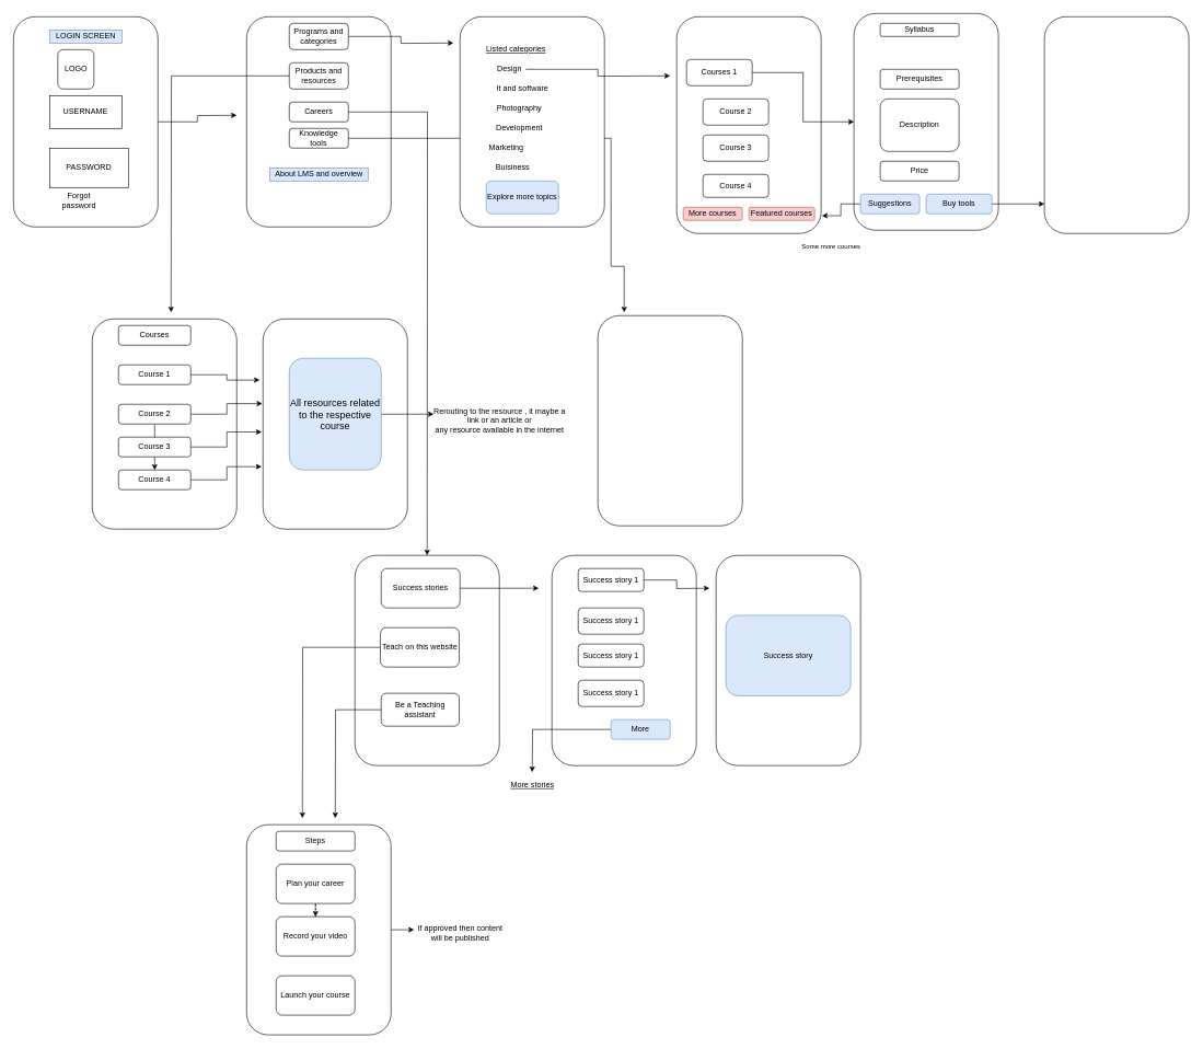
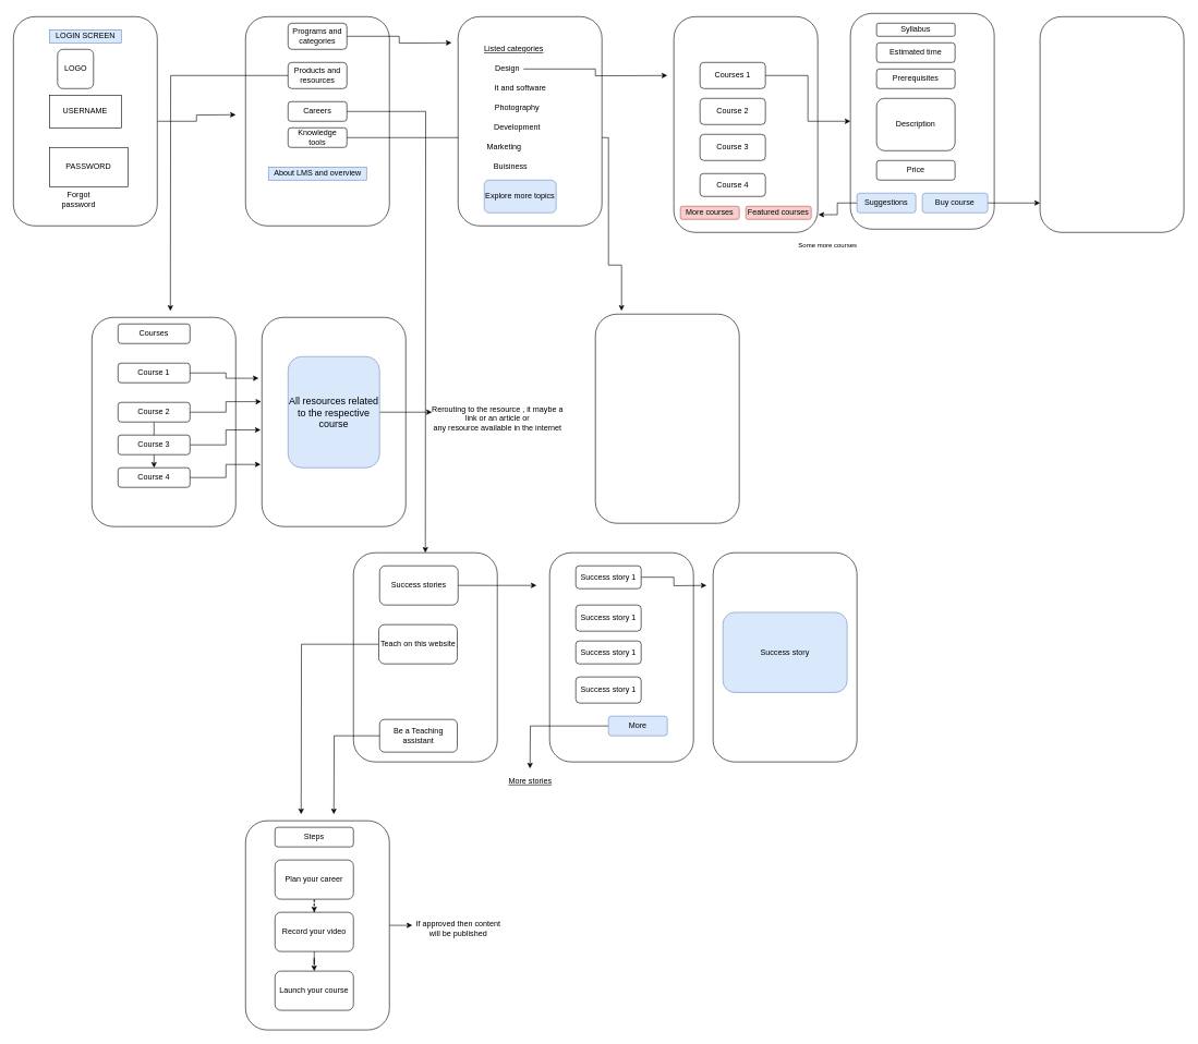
  <mxCell id="0" />
  <mxCell id="1" parent="0" />
  <mxCell id="2" style="edgeStyle=orthogonalEdgeStyle;rounded=0;orthogonalLoop=1;jettySize=auto;html=1;" edge="1" parent="1" source="3"><mxGeometry relative="1" as="geometry"><mxPoint x="360" y="175" as="targetPoint" /></mxGeometry></mxCell>
  <mxCell id="3" value="" style="rounded=1;whiteSpace=wrap;html=1;" vertex="1" parent="1"><mxGeometry x="20" y="25" width="220" height="320" as="geometry" /></mxCell>
  <mxCell id="4" value="LOGIN SCREEN" style="text;html=1;align=center;verticalAlign=middle;resizable=0;points=[];autosize=1;strokeColor=#6c8ebf;fillColor=#dae8fc;" vertex="1" parent="1"><mxGeometry x="75" y="45" width="110" height="20" as="geometry" /></mxCell>
  <mxCell id="5" value="LOGO" style="whiteSpace=wrap;html=1;rounded=1;" vertex="1" parent="1"><mxGeometry x="87.5" y="75" width="55" height="60" as="geometry" /></mxCell>
  <mxCell id="6" value="USERNAME" style="whiteSpace=wrap;html=1;" vertex="1" parent="1"><mxGeometry x="75" y="145" width="110" height="50" as="geometry" /></mxCell>
  <mxCell id="7" value="PASSWORD" style="rounded=0;whiteSpace=wrap;html=1;" vertex="1" parent="1"><mxGeometry x="75" y="225" width="120" height="60" as="geometry" /></mxCell>
  <mxCell id="8" value="Forgot password" style="text;html=1;strokeColor=none;fillColor=none;align=center;verticalAlign=middle;whiteSpace=wrap;rounded=0;" vertex="1" parent="1"><mxGeometry x="100" y="295" width="40" height="20" as="geometry" /></mxCell>
  <mxCell id="9" value="" style="rounded=1;whiteSpace=wrap;html=1;" vertex="1" parent="1"><mxGeometry x="300" y="35" width="10" as="geometry" /></mxCell>
  <mxCell id="10" value="" style="rounded=1;whiteSpace=wrap;html=1;" vertex="1" parent="1"><mxGeometry x="310" y="45" width="10" as="geometry" /></mxCell>
  <mxCell id="11" value="" style="rounded=1;whiteSpace=wrap;html=1;" vertex="1" parent="1"><mxGeometry x="375" y="25" width="220" height="320" as="geometry" /></mxCell>
  <mxCell id="12" style="edgeStyle=orthogonalEdgeStyle;rounded=0;orthogonalLoop=1;jettySize=auto;html=1;" edge="1" parent="1" source="13"><mxGeometry relative="1" as="geometry"><mxPoint x="690" y="65" as="targetPoint" /></mxGeometry></mxCell>
  <mxCell id="13" value="Programs and categories" style="rounded=1;whiteSpace=wrap;html=1;" vertex="1" parent="1"><mxGeometry x="440" y="35" width="90" height="40" as="geometry" /></mxCell>
  <mxCell id="14" style="edgeStyle=orthogonalEdgeStyle;rounded=0;orthogonalLoop=1;jettySize=auto;html=1;" edge="1" parent="1" source="15"><mxGeometry relative="1" as="geometry"><mxPoint x="260" y="475" as="targetPoint" /></mxGeometry></mxCell>
  <mxCell id="15" value="Products and resources" style="rounded=1;whiteSpace=wrap;html=1;" vertex="1" parent="1"><mxGeometry x="440" y="95" width="90" height="40" as="geometry" /></mxCell>
  <mxCell id="16" style="edgeStyle=orthogonalEdgeStyle;rounded=0;orthogonalLoop=1;jettySize=auto;html=1;" edge="1" parent="1" source="17"><mxGeometry relative="1" as="geometry"><mxPoint x="650" y="845" as="targetPoint" /></mxGeometry></mxCell>
  <mxCell id="17" value="Careers" style="rounded=1;whiteSpace=wrap;html=1;" vertex="1" parent="1"><mxGeometry x="440" y="155" width="90" height="30" as="geometry" /></mxCell>
  <mxCell id="18" style="edgeStyle=orthogonalEdgeStyle;rounded=0;orthogonalLoop=1;jettySize=auto;html=1;" edge="1" parent="1" source="19"><mxGeometry relative="1" as="geometry"><mxPoint x="950" y="475" as="targetPoint" /><Array as="points"><mxPoint x="930" y="210" /><mxPoint x="930" y="405" /></Array></mxGeometry></mxCell>
  <mxCell id="19" value="Knowledge tools" style="rounded=1;whiteSpace=wrap;html=1;" vertex="1" parent="1"><mxGeometry x="440" y="195" width="90" height="30" as="geometry" /></mxCell>
  <mxCell id="20" value="About LMS and overview" style="text;html=1;align=center;verticalAlign=middle;resizable=0;points=[];autosize=1;strokeColor=#6c8ebf;fillColor=#dae8fc;" vertex="1" parent="1"><mxGeometry x="410" y="255" width="150" height="20" as="geometry" /></mxCell>
  <mxCell id="21" value="" style="rounded=1;whiteSpace=wrap;html=1;" vertex="1" parent="1"><mxGeometry x="700" y="25" width="220" height="320" as="geometry" /></mxCell>
  <mxCell id="22" value="&lt;u&gt;Listed categories&lt;/u&gt;" style="text;html=1;align=center;verticalAlign=middle;resizable=0;points=[];autosize=1;strokeColor=none;" vertex="1" parent="1"><mxGeometry x="730" y="65" width="110" height="20" as="geometry" /></mxCell>
  <mxCell id="23" style="edgeStyle=orthogonalEdgeStyle;rounded=0;orthogonalLoop=1;jettySize=auto;html=1;" edge="1" parent="1" source="24"><mxGeometry relative="1" as="geometry"><mxPoint x="1020" y="115" as="targetPoint" /></mxGeometry></mxCell>
  <mxCell id="24" value="Design" style="text;html=1;align=center;verticalAlign=middle;resizable=0;points=[];autosize=1;strokeColor=none;" vertex="1" parent="1"><mxGeometry x="750" y="95" width="50" height="20" as="geometry" /></mxCell>
  <mxCell id="25" value="It and software" style="text;html=1;align=center;verticalAlign=middle;resizable=0;points=[];autosize=1;strokeColor=none;" vertex="1" parent="1"><mxGeometry x="750" y="125" width="90" height="20" as="geometry" /></mxCell>
  <mxCell id="26" value="Marketing" style="text;html=1;align=center;verticalAlign=middle;resizable=0;points=[];autosize=1;strokeColor=none;" vertex="1" parent="1"><mxGeometry x="735" y="215" width="70" height="20" as="geometry" /></mxCell>
  <mxCell id="27" value="Development" style="text;html=1;align=center;verticalAlign=middle;resizable=0;points=[];autosize=1;strokeColor=none;" vertex="1" parent="1"><mxGeometry x="745" y="185" width="90" height="20" as="geometry" /></mxCell>
  <mxCell id="28" value="Buisiness" style="text;html=1;align=center;verticalAlign=middle;resizable=0;points=[];autosize=1;strokeColor=none;" vertex="1" parent="1"><mxGeometry x="745" y="245" width="70" height="20" as="geometry" /></mxCell>
  <mxCell id="29" value="Photography" style="text;html=1;align=center;verticalAlign=middle;resizable=0;points=[];autosize=1;strokeColor=none;" vertex="1" parent="1"><mxGeometry x="750" y="155" width="80" height="20" as="geometry" /></mxCell>
  <mxCell id="30" value="Explore more topics" style="rounded=1;whiteSpace=wrap;html=1;fillColor=#dae8fc;strokeColor=#6c8ebf;" vertex="1" parent="1"><mxGeometry x="740" y="275" width="110" height="50" as="geometry" /></mxCell>
  <mxCell id="31" value="" style="rounded=1;whiteSpace=wrap;html=1;" vertex="1" parent="1"><mxGeometry x="1030" y="25" width="220" height="330" as="geometry" /></mxCell>
  <mxCell id="32" style="edgeStyle=orthogonalEdgeStyle;rounded=0;orthogonalLoop=1;jettySize=auto;html=1;" edge="1" parent="1" source="33" target="39"><mxGeometry relative="1" as="geometry"><mxPoint x="1300" y="115" as="targetPoint" /></mxGeometry></mxCell>
- <mxCell id="33" value="Courses 1" style="rounded=1;whiteSpace=wrap;html=1;" vertex="1" parent="1"><mxGeometry x="1045" y="90" width="100" height="40" as="geometry" /></mxCell>
+ <mxCell id="33" value="Courses 1" style="rounded=1;whiteSpace=wrap;html=1;" vertex="1" parent="1"><mxGeometry x="1070" y="95" width="100" height="40" as="geometry" /></mxCell>
  <mxCell id="34" value="Course 2" style="rounded=1;whiteSpace=wrap;html=1;" vertex="1" parent="1"><mxGeometry x="1070" y="150" width="100" height="40" as="geometry" /></mxCell>
  <mxCell id="35" value="Course 3" style="rounded=1;whiteSpace=wrap;html=1;" vertex="1" parent="1"><mxGeometry x="1070" y="205" width="100" height="40" as="geometry" /></mxCell>
  <mxCell id="36" value="Course 4" style="rounded=1;whiteSpace=wrap;html=1;" vertex="1" parent="1"><mxGeometry x="1070" y="265" width="100" height="35" as="geometry" /></mxCell>
  <mxCell id="37" value="More courses" style="rounded=1;whiteSpace=wrap;html=1;fillColor=#f8cecc;strokeColor=#b85450;" vertex="1" parent="1"><mxGeometry x="1040" y="315" width="90" height="20" as="geometry" /></mxCell>
  <mxCell id="38" value="Featured courses" style="rounded=1;whiteSpace=wrap;html=1;fillColor=#f8cecc;strokeColor=#b85450;" vertex="1" parent="1"><mxGeometry x="1140" y="315" width="100" height="20" as="geometry" /></mxCell>
  <mxCell id="39" value="" style="rounded=1;whiteSpace=wrap;html=1;" vertex="1" parent="1"><mxGeometry x="1300" y="20" width="220" height="330" as="geometry" /></mxCell>
  <mxCell id="40" value="Syllabus" style="rounded=1;whiteSpace=wrap;html=1;" vertex="1" parent="1"><mxGeometry x="1340" y="35" width="120" height="20" as="geometry" /></mxCell>
+ <mxCell id="41" value="Estimated time" style="rounded=1;whiteSpace=wrap;html=1;" vertex="1" parent="1"><mxGeometry x="1340" y="65" width="120" height="30" as="geometry" /></mxCell>
  <mxCell id="42" value="Prerequisites" style="rounded=1;whiteSpace=wrap;html=1;" vertex="1" parent="1"><mxGeometry x="1340" y="105" width="120" height="30" as="geometry" /></mxCell>
  <mxCell id="43" value="Description" style="rounded=1;whiteSpace=wrap;html=1;" vertex="1" parent="1"><mxGeometry x="1340" y="150" width="120" height="80" as="geometry" /></mxCell>
  <mxCell id="44" value="Price" style="rounded=1;whiteSpace=wrap;html=1;" vertex="1" parent="1"><mxGeometry x="1340" y="245" width="120" height="30" as="geometry" /></mxCell>
  <mxCell id="45" style="edgeStyle=orthogonalEdgeStyle;rounded=0;orthogonalLoop=1;jettySize=auto;html=1;" edge="1" parent="1" source="46"><mxGeometry relative="1" as="geometry"><mxPoint x="1590" y="310" as="targetPoint" /></mxGeometry></mxCell>
- <mxCell id="46" value="Buy tools" style="rounded=1;whiteSpace=wrap;html=1;fillColor=#dae8fc;strokeColor=#6c8ebf;" vertex="1" parent="1"><mxGeometry x="1410" y="295" width="100" height="30" as="geometry" /></mxCell>
+ <mxCell id="46" value="Buy course" style="rounded=1;whiteSpace=wrap;html=1;fillColor=#dae8fc;strokeColor=#6c8ebf;" vertex="1" parent="1"><mxGeometry x="1410" y="295" width="100" height="30" as="geometry" /></mxCell>
  <mxCell id="47" style="edgeStyle=orthogonalEdgeStyle;rounded=0;orthogonalLoop=1;jettySize=auto;html=1;entryX=1.005;entryY=0.918;entryDx=0;entryDy=0;entryPerimeter=0;" edge="1" parent="1" source="48" target="31"><mxGeometry relative="1" as="geometry"><mxPoint x="1260" y="325" as="targetPoint" /></mxGeometry></mxCell>
  <mxCell id="48" value="Suggestions" style="rounded=1;whiteSpace=wrap;html=1;fillColor=#dae8fc;strokeColor=#6c8ebf;" vertex="1" parent="1"><mxGeometry x="1310" y="295" width="90" height="30" as="geometry" /></mxCell>
  <mxCell id="49" value="&lt;font style=&quot;font-size: 10px&quot;&gt;Some more courses&lt;/font&gt;" style="text;html=1;align=center;verticalAlign=middle;resizable=0;points=[];autosize=1;strokeColor=none;" vertex="1" parent="1"><mxGeometry x="1210" y="365" width="110" height="20" as="geometry" /></mxCell>
  <mxCell id="50" value="" style="rounded=1;whiteSpace=wrap;html=1;" vertex="1" parent="1"><mxGeometry x="1590" y="25" width="220" height="330" as="geometry" /></mxCell>
  <mxCell id="51" value="" style="rounded=1;whiteSpace=wrap;html=1;" vertex="1" parent="1"><mxGeometry x="140" y="485" width="220" height="320" as="geometry" /></mxCell>
  <mxCell id="52" value="Courses" style="rounded=1;whiteSpace=wrap;html=1;" vertex="1" parent="1"><mxGeometry x="180" y="495" width="110" height="30" as="geometry" /></mxCell>
  <mxCell id="53" style="edgeStyle=orthogonalEdgeStyle;rounded=0;orthogonalLoop=1;jettySize=auto;html=1;entryX=-0.023;entryY=0.291;entryDx=0;entryDy=0;entryPerimeter=0;" edge="1" parent="1" source="54" target="62"><mxGeometry relative="1" as="geometry"><mxPoint x="380" y="575" as="targetPoint" /></mxGeometry></mxCell>
  <mxCell id="54" value="Course 1" style="rounded=1;whiteSpace=wrap;html=1;" vertex="1" parent="1"><mxGeometry x="180" y="555" width="110" height="30" as="geometry" /></mxCell>
  <mxCell id="55" style="edgeStyle=orthogonalEdgeStyle;rounded=0;orthogonalLoop=1;jettySize=auto;html=1;entryX=-0.005;entryY=0.403;entryDx=0;entryDy=0;entryPerimeter=0;" edge="1" parent="1" source="57" target="62"><mxGeometry relative="1" as="geometry"><mxPoint x="390" y="610" as="targetPoint" /></mxGeometry></mxCell>
  <mxCell id="56" value="" style="edgeStyle=orthogonalEdgeStyle;rounded=0;orthogonalLoop=1;jettySize=auto;html=1;" edge="1" parent="1" source="57" target="61"><mxGeometry relative="1" as="geometry" /></mxCell>
  <mxCell id="57" value="Course 2" style="rounded=1;whiteSpace=wrap;html=1;" vertex="1" parent="1"><mxGeometry x="180" y="615" width="110" height="30" as="geometry" /></mxCell>
  <mxCell id="58" style="edgeStyle=orthogonalEdgeStyle;rounded=0;orthogonalLoop=1;jettySize=auto;html=1;entryX=-0.009;entryY=0.538;entryDx=0;entryDy=0;entryPerimeter=0;" edge="1" parent="1" source="59" target="62"><mxGeometry relative="1" as="geometry"><mxPoint x="390" y="655" as="targetPoint" /></mxGeometry></mxCell>
  <mxCell id="59" value="Course 3" style="rounded=1;whiteSpace=wrap;html=1;" vertex="1" parent="1"><mxGeometry x="180" y="665" width="110" height="30" as="geometry" /></mxCell>
  <mxCell id="60" style="edgeStyle=orthogonalEdgeStyle;rounded=0;orthogonalLoop=1;jettySize=auto;html=1;entryX=-0.009;entryY=0.703;entryDx=0;entryDy=0;entryPerimeter=0;" edge="1" parent="1" source="61" target="62"><mxGeometry relative="1" as="geometry"><mxPoint x="390" y="705" as="targetPoint" /></mxGeometry></mxCell>
  <mxCell id="61" value="Course 4" style="rounded=1;whiteSpace=wrap;html=1;" vertex="1" parent="1"><mxGeometry x="180" y="715" width="110" height="30" as="geometry" /></mxCell>
  <mxCell id="62" value="" style="rounded=1;whiteSpace=wrap;html=1;" vertex="1" parent="1"><mxGeometry x="400" y="485" width="220" height="320" as="geometry" /></mxCell>
  <mxCell id="63" style="edgeStyle=orthogonalEdgeStyle;rounded=0;orthogonalLoop=1;jettySize=auto;html=1;" edge="1" parent="1" source="64"><mxGeometry relative="1" as="geometry"><mxPoint x="660" y="630" as="targetPoint" /></mxGeometry></mxCell>
  <mxCell id="64" value="&lt;font style=&quot;font-size: 15px&quot;&gt;All resources related to the respective course&lt;/font&gt;" style="rounded=1;whiteSpace=wrap;html=1;fillColor=#dae8fc;strokeColor=#6c8ebf;" vertex="1" parent="1"><mxGeometry x="440" y="545" width="140" height="170" as="geometry" /></mxCell>
  <mxCell id="65" value="&lt;div&gt;Rerouting to the resource , it maybe a &lt;br&gt;&lt;/div&gt;&lt;div&gt;link or an article or &lt;br&gt;&lt;/div&gt;&lt;div&gt;any resource available in the internet&lt;/div&gt;" style="text;html=1;align=center;verticalAlign=middle;resizable=0;points=[];autosize=1;strokeColor=none;" vertex="1" parent="1"><mxGeometry x="650" y="615" width="220" height="50" as="geometry" /></mxCell>
  <mxCell id="66" value="" style="rounded=1;whiteSpace=wrap;html=1;" vertex="1" parent="1"><mxGeometry x="540" y="845" width="220" height="320" as="geometry" /></mxCell>
  <mxCell id="67" style="edgeStyle=orthogonalEdgeStyle;rounded=0;orthogonalLoop=1;jettySize=auto;html=1;" edge="1" parent="1" source="68"><mxGeometry relative="1" as="geometry"><mxPoint x="820" y="895" as="targetPoint" /></mxGeometry></mxCell>
  <mxCell id="68" value="Success stories" style="rounded=1;whiteSpace=wrap;html=1;" vertex="1" parent="1"><mxGeometry x="580" y="865" width="120" height="60" as="geometry" /></mxCell>
  <mxCell id="69" style="edgeStyle=orthogonalEdgeStyle;rounded=0;orthogonalLoop=1;jettySize=auto;html=1;" edge="1" parent="1" source="70"><mxGeometry relative="1" as="geometry"><mxPoint x="460" y="1245" as="targetPoint" /></mxGeometry></mxCell>
  <mxCell id="70" value="Teach on this website" style="rounded=1;whiteSpace=wrap;html=1;" vertex="1" parent="1"><mxGeometry x="578.75" y="955" width="120" height="60" as="geometry" /></mxCell>
  <mxCell id="71" style="edgeStyle=orthogonalEdgeStyle;rounded=0;orthogonalLoop=1;jettySize=auto;html=1;" edge="1" parent="1" source="72"><mxGeometry relative="1" as="geometry"><mxPoint x="510" y="1245" as="targetPoint" /></mxGeometry></mxCell>
- <mxCell id="72" value="Be a Teaching assistant" style="rounded=1;whiteSpace=wrap;html=1;" vertex="1" parent="1"><mxGeometry x="580" y="1055" width="118.75" height="50" as="geometry" /></mxCell>
+ <mxCell id="72" value="Be a Teaching assistant" style="rounded=1;whiteSpace=wrap;html=1;" vertex="1" parent="1"><mxGeometry x="580" y="1100" width="118.75" height="50" as="geometry" /></mxCell>
  <mxCell id="73" value="" style="rounded=1;whiteSpace=wrap;html=1;" vertex="1" parent="1"><mxGeometry x="840" y="845" width="220" height="320" as="geometry" /></mxCell>
  <mxCell id="74" style="edgeStyle=orthogonalEdgeStyle;rounded=0;orthogonalLoop=1;jettySize=auto;html=1;" edge="1" parent="1" source="75"><mxGeometry relative="1" as="geometry"><mxPoint x="1080" y="895" as="targetPoint" /></mxGeometry></mxCell>
  <mxCell id="75" value="Success story 1" style="rounded=1;whiteSpace=wrap;html=1;" vertex="1" parent="1"><mxGeometry x="880" y="865" width="100" height="35" as="geometry" /></mxCell>
  <mxCell id="76" value="Success story 1" style="rounded=1;whiteSpace=wrap;html=1;" vertex="1" parent="1"><mxGeometry x="880" y="925" width="100" height="40" as="geometry" /></mxCell>
  <mxCell id="77" value="Success story 1" style="rounded=1;whiteSpace=wrap;html=1;" vertex="1" parent="1"><mxGeometry x="880" y="980" width="100" height="35" as="geometry" /></mxCell>
  <mxCell id="78" value="Success story 1" style="rounded=1;whiteSpace=wrap;html=1;" vertex="1" parent="1"><mxGeometry x="880" y="1035" width="100" height="40" as="geometry" /></mxCell>
  <mxCell id="79" style="edgeStyle=orthogonalEdgeStyle;rounded=0;orthogonalLoop=1;jettySize=auto;html=1;" edge="1" parent="1" source="80"><mxGeometry relative="1" as="geometry"><mxPoint x="810" y="1175" as="targetPoint" /></mxGeometry></mxCell>
  <mxCell id="80" value="More" style="rounded=1;whiteSpace=wrap;html=1;fillColor=#dae8fc;strokeColor=#6c8ebf;" vertex="1" parent="1"><mxGeometry x="930" y="1095" width="90" height="30" as="geometry" /></mxCell>
  <mxCell id="81" value="" style="rounded=1;whiteSpace=wrap;html=1;" vertex="1" parent="1"><mxGeometry x="1090" y="845" width="220" height="320" as="geometry" /></mxCell>
  <mxCell id="82" value="Success story" style="rounded=1;whiteSpace=wrap;html=1;fillColor=#dae8fc;strokeColor=#6c8ebf;" vertex="1" parent="1"><mxGeometry x="1105" y="936.25" width="190" height="122.5" as="geometry" /></mxCell>
  <mxCell id="83" value="&lt;u&gt;More stories&lt;/u&gt;" style="text;html=1;align=center;verticalAlign=middle;resizable=0;points=[];autosize=1;strokeColor=none;" vertex="1" parent="1"><mxGeometry x="770" y="1185" width="80" height="20" as="geometry" /></mxCell>
  <mxCell id="84" style="edgeStyle=orthogonalEdgeStyle;rounded=0;orthogonalLoop=1;jettySize=auto;html=1;" edge="1" parent="1" source="85"><mxGeometry relative="1" as="geometry"><mxPoint x="630" y="1415" as="targetPoint" /></mxGeometry></mxCell>
  <mxCell id="85" value="" style="rounded=1;whiteSpace=wrap;html=1;" vertex="1" parent="1"><mxGeometry x="375" y="1255" width="220" height="320" as="geometry" /></mxCell>
  <mxCell id="86" style="edgeStyle=orthogonalEdgeStyle;rounded=0;orthogonalLoop=1;jettySize=auto;html=1;entryX=0.5;entryY=0;entryDx=0;entryDy=0;dashed=1;" edge="1" parent="1" source="87" target="89"><mxGeometry relative="1" as="geometry" /></mxCell>
  <mxCell id="87" value="Plan your career" style="rounded=1;whiteSpace=wrap;html=1;" vertex="1" parent="1"><mxGeometry x="420" y="1315" width="120" height="60" as="geometry" /></mxCell>
+ <mxCell id="88" style="edgeStyle=orthogonalEdgeStyle;rounded=0;orthogonalLoop=1;jettySize=auto;html=1;entryX=0.5;entryY=0;entryDx=0;entryDy=0;" edge="1" parent="1" source="89" target="90"><mxGeometry relative="1" as="geometry" /></mxCell>
  <mxCell id="89" value="Record your video" style="rounded=1;whiteSpace=wrap;html=1;" vertex="1" parent="1"><mxGeometry x="420" y="1395" width="120" height="60" as="geometry" /></mxCell>
  <mxCell id="90" value="Launch your course" style="rounded=1;whiteSpace=wrap;html=1;" vertex="1" parent="1"><mxGeometry x="420" y="1485" width="120" height="60" as="geometry" /></mxCell>
  <mxCell id="91" value="&lt;div&gt;If approved then content &lt;br&gt;&lt;/div&gt;&lt;div&gt;will be published&lt;br&gt;&lt;/div&gt;" style="text;html=1;align=center;verticalAlign=middle;resizable=0;points=[];autosize=1;strokeColor=none;" vertex="1" parent="1"><mxGeometry x="630" y="1405" width="140" height="30" as="geometry" /></mxCell>
  <mxCell id="92" value="Steps" style="rounded=1;whiteSpace=wrap;html=1;" vertex="1" parent="1"><mxGeometry x="420" y="1265" width="120" height="30" as="geometry" /></mxCell>
  <mxCell id="93" value="" style="rounded=1;whiteSpace=wrap;html=1;" vertex="1" parent="1"><mxGeometry x="910" y="480" width="220" height="320" as="geometry" /></mxCell>
